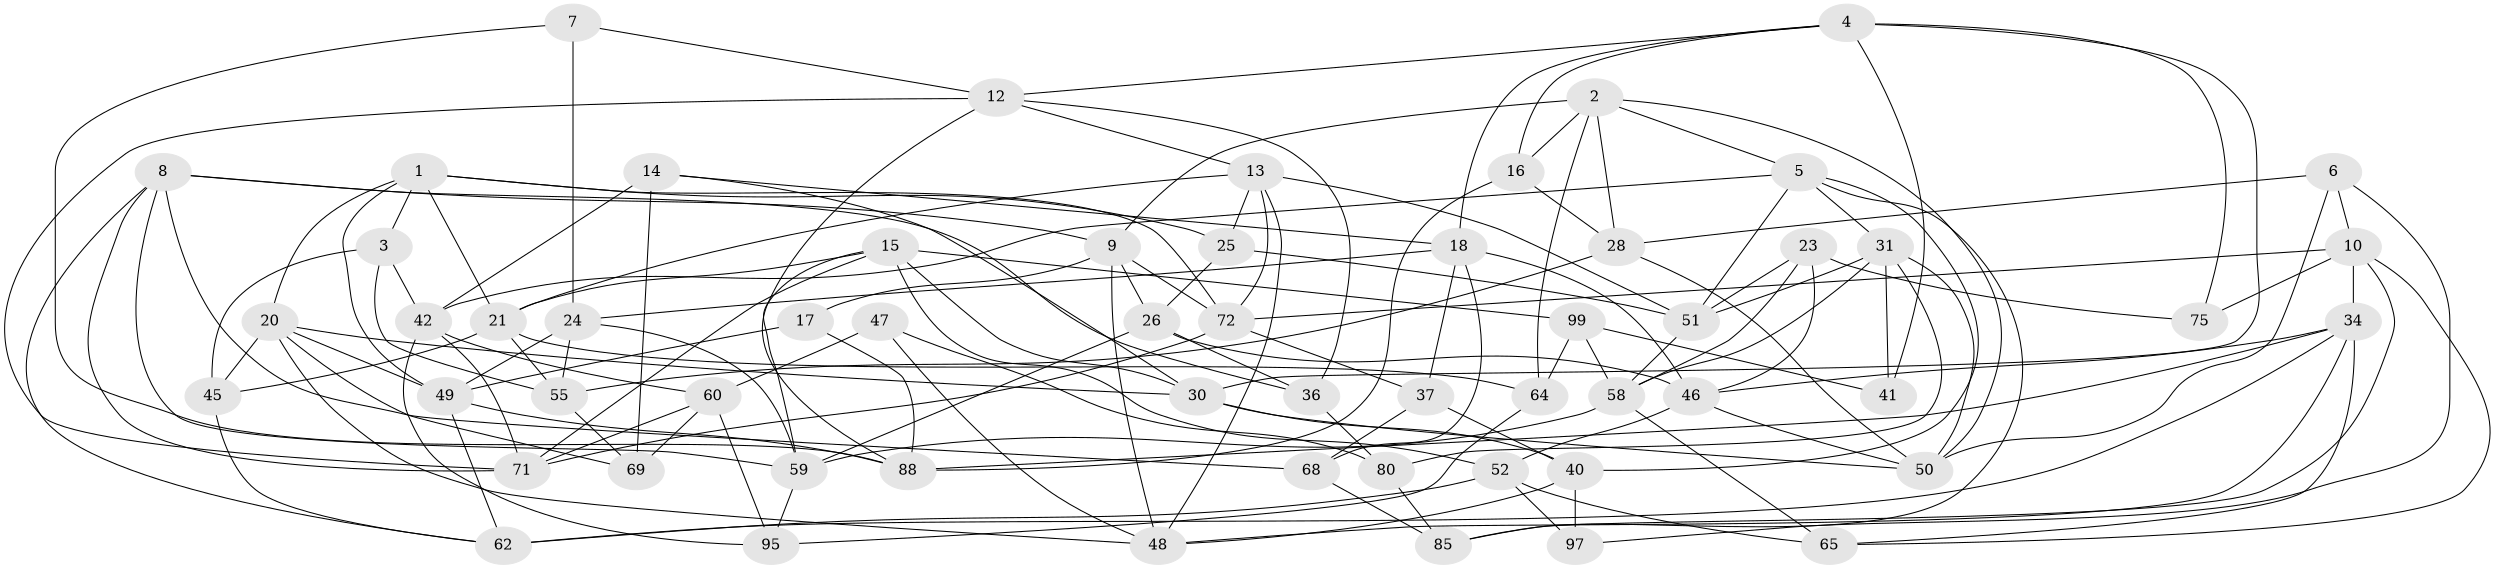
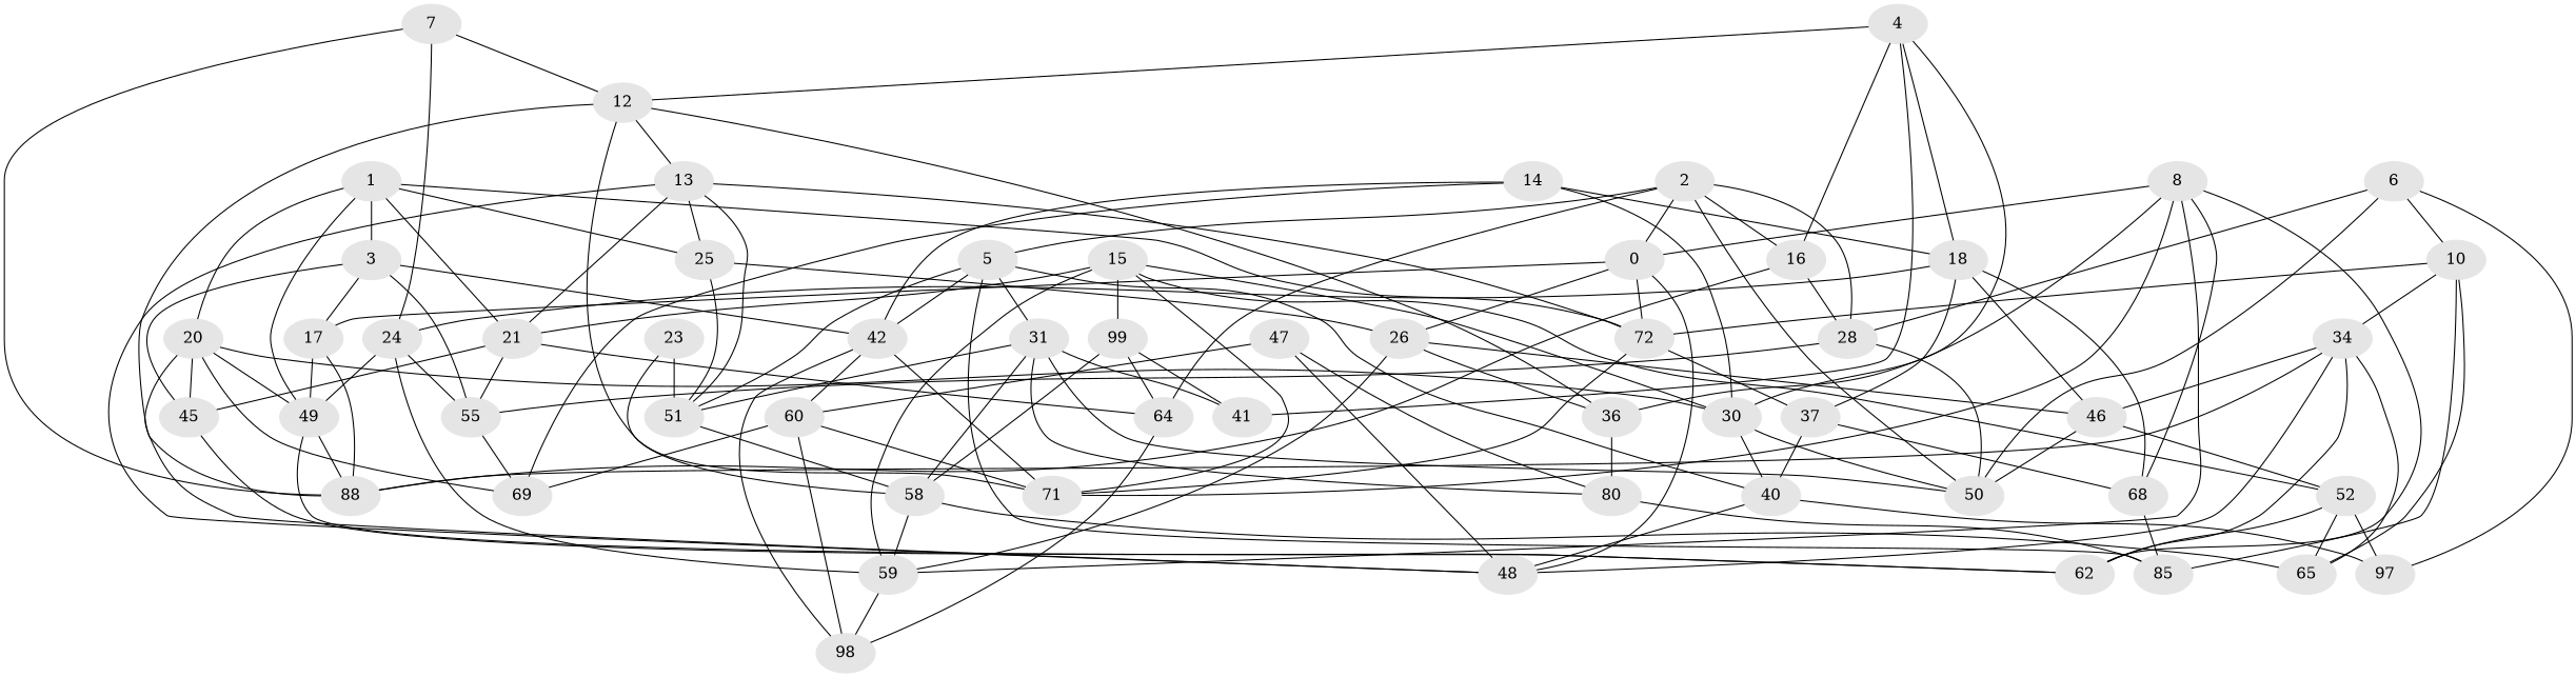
  graph {
    node [color=gray90 style=filled]
    1 [super="+91"]
    3 [super="+66"]
    20 [super="+33"]
    21 [super="+43"]
    n5 [label=72 super="+61"]
    25
    49 [super="+72"]
    17
    42 [super="+44"]
    45
    55 [super="+84"]
    30 [super="+32"]
    48 [super="+96"]
    69
    64
    71 [super="+87"]
    37
    51 [super="+98"]
    26 [super="+73"]
    88 [super="+92"]
    62 [super="+67"]
    2 [super="+79"]
    5 [super="+11"]
-   9 [super="+78"]
+   9 [super="+78" label=0]
    16 [super="+29"]
    28 [super="+35"]
    50 [super="+57"]
    31 [super="+70"]
    40 [super="+89"]
    85
-   95
+   95 [label=98]
    60 [super="+76"]
    4 [super="+54"]
    12 [super="+74"]
    18 [super="+81"]
    41
-   75
    36 [super="+56"]
    13 [super="+94"]
    24 [super="+53"]
    68
    46 [super="+77"]
    58 [super="+93"]
    80 [super="+83"]
    97
    10 [super="+27"]
    34 [super="+86"]
    65
    6
    7
    59 [super="+63"]
    8 [super="+82"]
    14
    15 [super="+38"]
    n55 [label=99]
    52 [super="+90"]
    23
    47
    1 -- 3
    1 -- 20
    1 -- 21
    1 -- n5
    1 -- 25
    1 -- 49
+   3 -- 17
    3 -- 42
    3 -- 45
    3 -- 55 [weight=2]
    20 -- 49
    20 -- 45
    20 -- 30
    20 -- 48
    20 -- 69
    21 -- 45
    21 -- 55
    21 -- 64
    n5 -- 71
    n5 -- 37
    25 -- 51
    25 -- 26
    49 -- 88
    49 -- 62
    17 -- 49
    17 -- 88
    42 -- 71
    42 -- 95
    42 -- 60
    45 -- 62
    55 -- 69
    30 -- 50
    30 -- 40
    64 -- 95
    37 -- 40
    37 -- 68
    51 -- 58
    26 -- 36 [weight=2]
    26 -- 46
    26 -- 59
    2 -- 64
    2 -- 5
    2 -- 9
    2 -- 16
    2 -- 28
    2 -- 50
    5 -- 42
    5 -- 51
    5 -- 31
    5 -- 40
    5 -- 85
    9 -- n5
    9 -- 17
    9 -- 48
    9 -- 26
    16 -- 88
    16 -- 28
    28 -- 55
    28 -- 50
    31 -- 51
    31 -- 50
    31 -- 41
    31 -- 58
    31 -- 80
    40 -- 48
    40 -- 97 [weight=2]
    60 -- 69
    60 -- 71
    60 -- 95
    4 -- 30
    4 -- 16
    4 -- 12
    4 -- 18
    4 -- 41
-   4 -- 75
    12 -- 71
    12 -- 88
    12 -- 36
    12 -- 13
    18 -- 37
    18 -- 24
    18 -- 68
    18 -- 46
    36 -- 80 [weight=2]
    13 -- 21
    13 -- n5
    13 -- 25
    13 -- 48
    13 -- 51
    24 -- 49
    24 -- 55
    24 -- 59
    68 -- 85
    46 -- 50
    46 -- 52
    58 -- 65
    58 -- 59
    80 -- 85
    10 -- n5
    10 -- 85
-   10 -- 75
    10 -- 34
    10 -- 65
    34 -- 48
    34 -- 88
    34 -- 62
    34 -- 46
    34 -- 65
    6 -- 28
    6 -- 50
    6 -- 97
    6 -- 10
    7 -- 88
    7 -- 12
    7 -- 24 [weight=2]
    59 -- 95
    8 -- 71
    8 -- 62
    8 -- 9
    8 -- 36
    8 -- 68
    8 -- 59
    14 -- 42
    14 -- 30
    14 -- 69
    14 -- 18
    15 -- 21
    15 -- 30
    15 -- 71
    15 -- 59
    15 -- n55
    15 -- 52
    n55 -- 64
    n55 -- 41
    n55 -- 58
    52 -- 62 [weight=2]
    52 -- 97
    52 -- 65
    23 -- 51
-   23 -- 75
-   23 -- 46
    23 -- 58
    47 -- 48
    47 -- 60
    47 -- 80
  }
